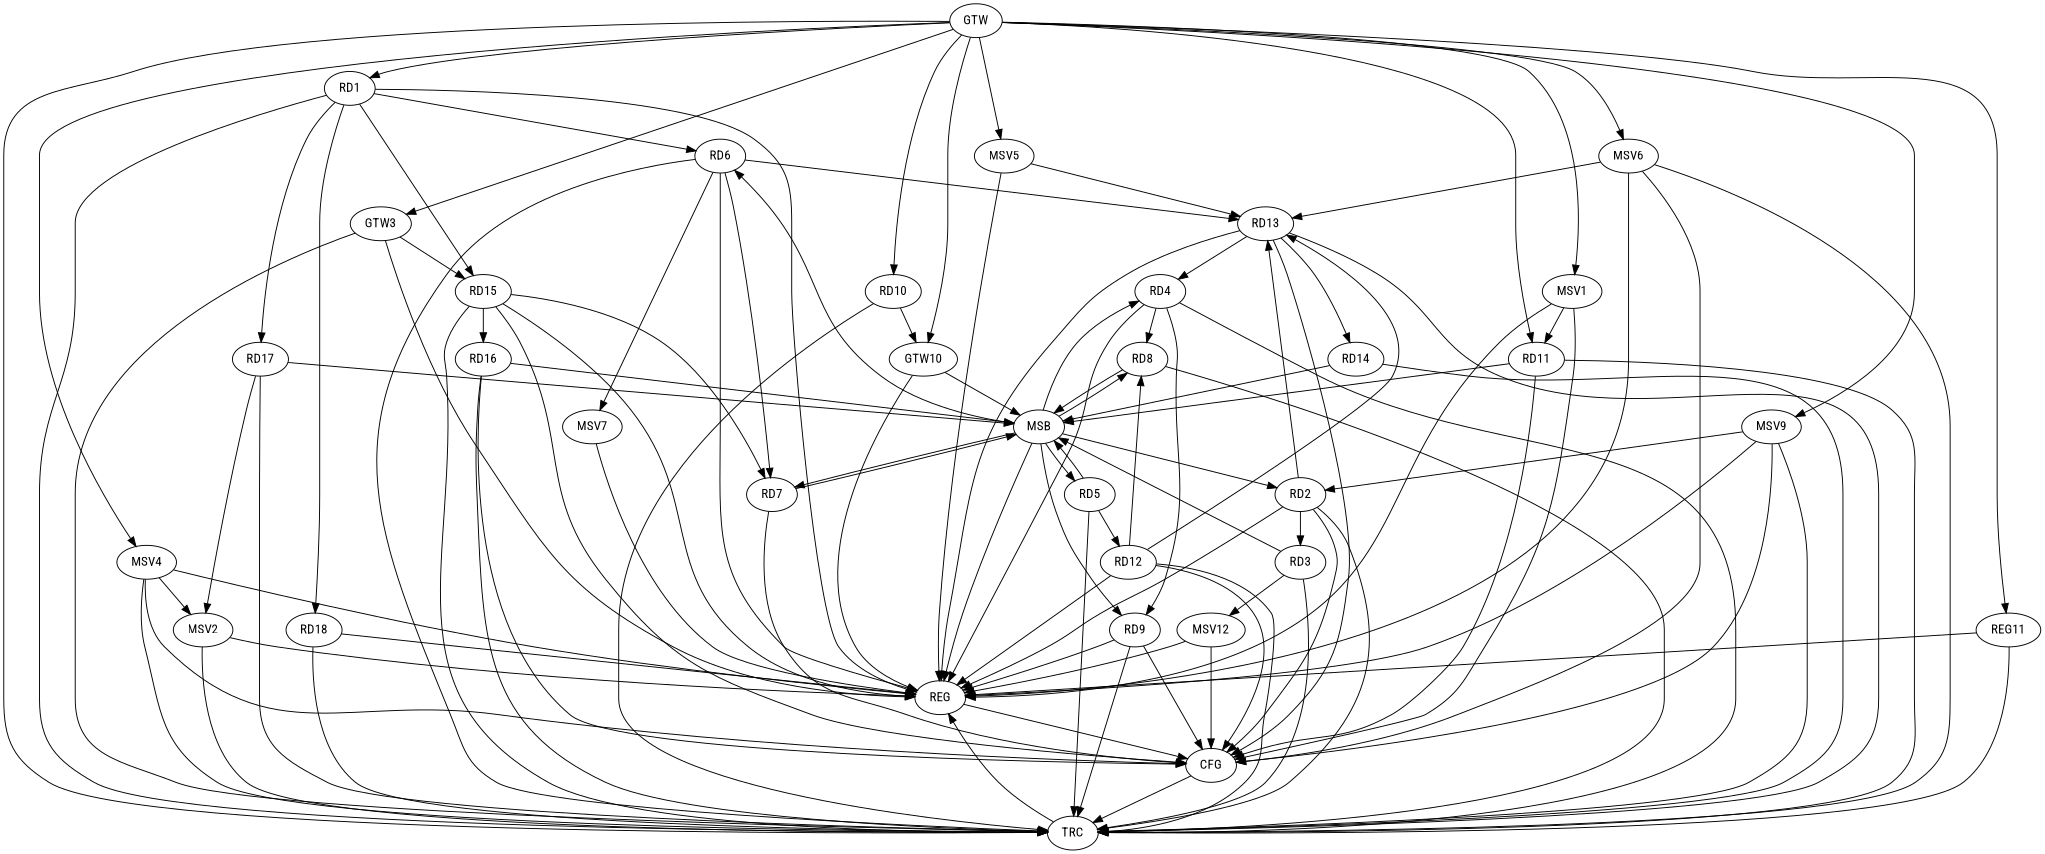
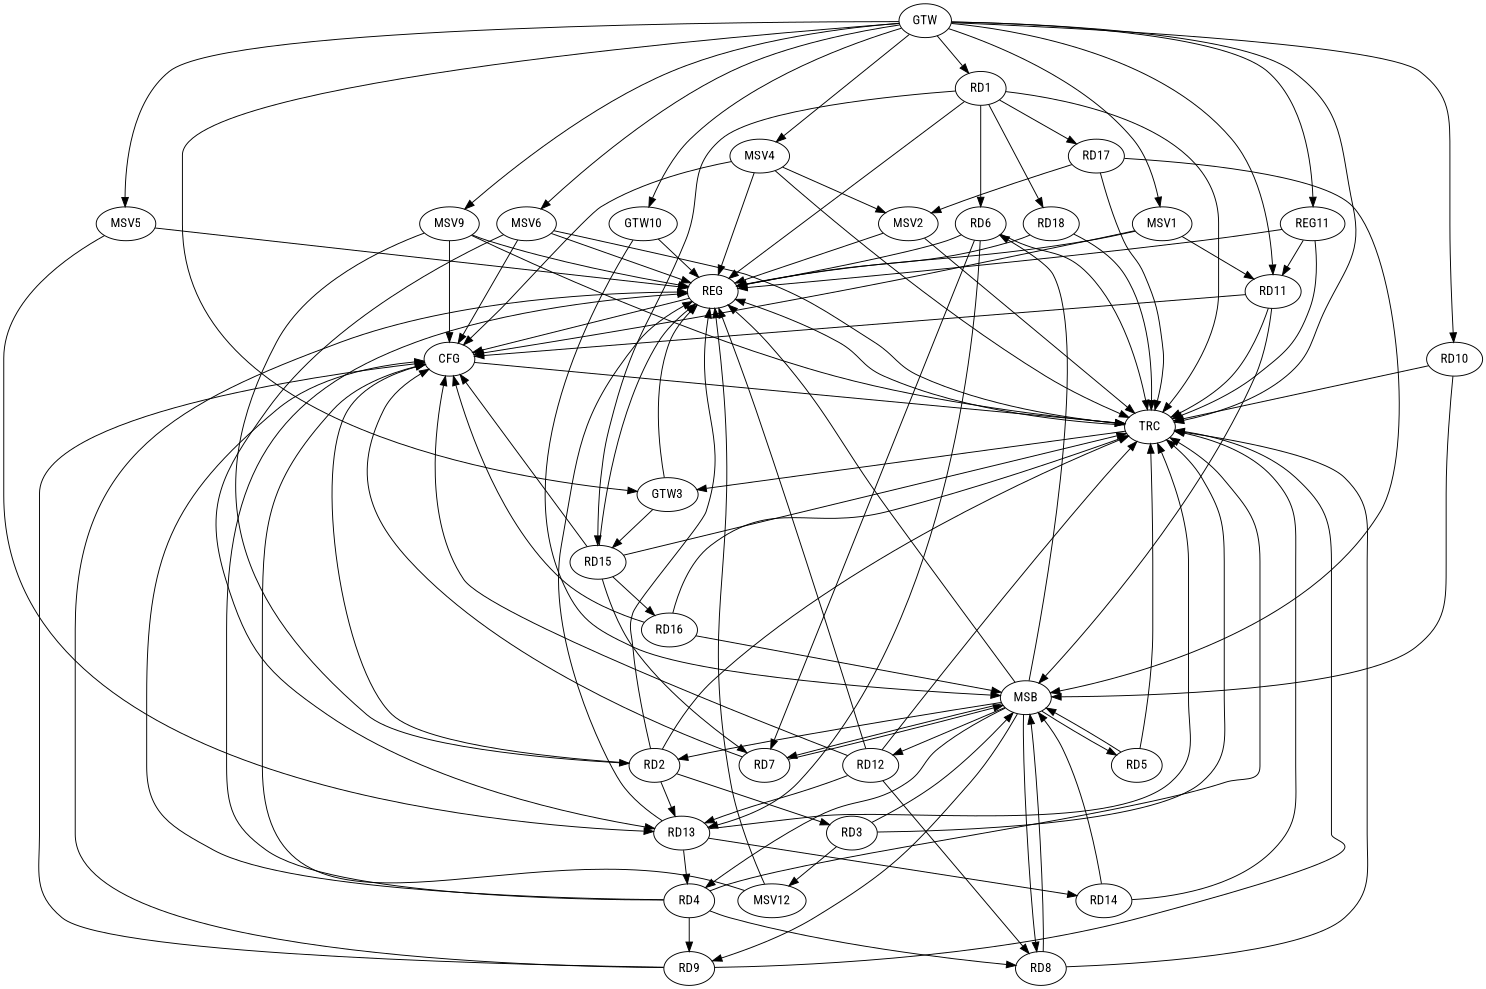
  strict digraph {
    fontname="Roboto Condensed"
    node [fontname="Roboto Condensed"]
    edge [fontname="Roboto Condensed"]
    n1 [label=RD1]
    n2 [label=RD6]
    n3 [label=RD15]
    n4 [label=RD17]
    n5 [label=RD18]
    n6 [label=REG]
    n7 [label=TRC]
    n8 [label=RD13]
    n9 [label=RD7]
-   n10 [label=MSV7]
    n11 [label=CFG]
    n12 [label=RD16]
    n13 [label=MSB]
    n14 [label=MSV2]
    n15 [label=RD2]
    n16 [label=RD3]
    n17 [label=MSV12]
    n18 [label=RD4]
    n19 [label=RD14]
    n20 [label=RD8]
    n21 [label=RD9]
    n22 [label=RD5]
    n23 [label=RD12]
    n24 [label=RD10]
    n25 [label=RD11]
    n26 [label=GTW]
    n27 [label=MSV1]
    n28 [label=GTW3]
    n29 [label=MSV4]
    n30 [label=MSV5]
    n31 [label=MSV6]
    n32 [label=MSV9]
    n33 [label=GTW10]
    n34 [label=REG11]
    n1 -> n2
    n1 -> n3
    n1 -> n4
    n1 -> n5
    n1 -> n6
    n1 -> n7
    n2 -> n6
    n2 -> n7
    n2 -> n8
    n2 -> n9
-   n2 -> n10
    n3 -> n6
    n3 -> n7
    n3 -> n9
    n3 -> n11
    n3 -> n12
    n4 -> n7
    n4 -> n13
    n4 -> n14
    n5 -> n6
    n5 -> n7
    n6 -> n11
    n7 -> n6
    n8 -> n6
    n8 -> n7
-   n8 -> n11
+   n18 -> n11
    n8 -> n18
    n8 -> n19
    n9 -> n11
    n9 -> n13
-   n10 -> n6
    n11 -> n7
    n12 -> n7
    n12 -> n11
    n12 -> n13
    n13 -> n2
    n13 -> n6
    n13 -> n9
    n13 -> n15
    n13 -> n18
    n13 -> n20
    n13 -> n21
    n13 -> n22
-   n22 -> n23
+   n13 -> n23
    n14 -> n6
    n14 -> n7
    n15 -> n6
    n15 -> n7
    n15 -> n8
    n15 -> n11
    n15 -> n16
    n16 -> n7
    n16 -> n13
    n16 -> n17
    n17 -> n6
    n17 -> n11
    n18 -> n6
    n18 -> n7
    n18 -> n20
    n18 -> n21
    n19 -> n7
    n19 -> n13
    n20 -> n7
    n20 -> n13
    n21 -> n6
    n21 -> n7
    n21 -> n11
    n22 -> n7
    n22 -> n13
    n23 -> n6
    n23 -> n7
    n23 -> n8
    n23 -> n11
    n23 -> n20
    n24 -> n7
-   n24 -> n33
+   n24 -> n13
    n25 -> n7
    n25 -> n11
    n25 -> n13
    n26 -> n1
    n26 -> n7
    n26 -> n24
    n26 -> n25
    n26 -> n27
    n26 -> n28
    n26 -> n29
    n26 -> n30
    n26 -> n31
    n26 -> n32
    n26 -> n33
    n26 -> n34
    n27 -> n6
    n27 -> n11
    n27 -> n25
    n28 -> n3
    n28 -> n6
-   n28 -> n7
+   n7 -> n28
    n29 -> n6
    n29 -> n7
    n29 -> n11
    n29 -> n14
    n30 -> n6
    n30 -> n8
    n31 -> n6
    n31 -> n7
    n31 -> n8
    n31 -> n11
    n32 -> n6
    n32 -> n7
    n32 -> n11
    n32 -> n15
    n33 -> n6
    n33 -> n13
    n34 -> n6
    n34 -> n7
+   n34 -> n25
  }
